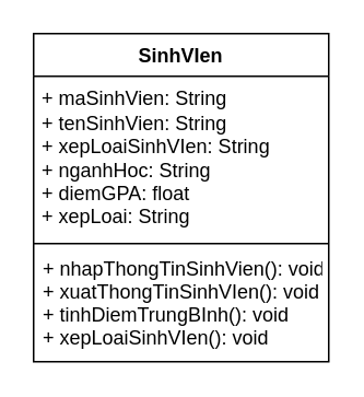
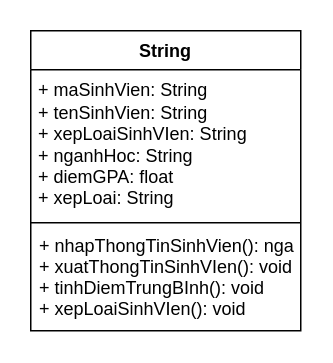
  <mxCell id="0" />
  <mxCell id="1" parent="0" />
- <mxCell id="2" value="SinhVIen" style="swimlane;fontStyle=1;align=center;verticalAlign=top;childLayout=stackLayout;horizontal=1;startSize=26;horizontalStack=0;resizeParent=1;resizeParentMax=0;resizeLast=0;collapsible=1;marginBottom=0;" vertex="1" parent="1"><mxGeometry x="20" y="20" width="180" height="200" as="geometry" /></mxCell>
+ <mxCell id="2" value="String" style="swimlane;fontStyle=1;align=center;verticalAlign=top;childLayout=stackLayout;horizontal=1;startSize=26;horizontalStack=0;resizeParent=1;resizeParentMax=0;resizeLast=0;collapsible=1;marginBottom=0;" vertex="1" parent="1"><mxGeometry x="20" y="20" width="180" height="200" as="geometry" /></mxCell>
  <mxCell id="3" value="&amp;nbsp;+ maSinhVien: String&lt;br&gt;&amp;nbsp;+ tenSinhVien: String&lt;br&gt;&amp;nbsp;+ xepLoaiSinhVIen: String&lt;br&gt;&amp;nbsp;+ nganhHoc: String&lt;br&gt;&amp;nbsp;+ diemGPA: float&lt;br&gt;&amp;nbsp;+ xepLoai: String" style="text;html=1;align=left;verticalAlign=middle;resizable=0;points=[];autosize=1;strokeColor=none;fillColor=none;" vertex="1" parent="2"><mxGeometry y="26" width="180" height="100" as="geometry" /></mxCell>
  <mxCell id="4" value="" style="line;strokeWidth=1;fillColor=none;align=left;verticalAlign=middle;spacingTop=-1;spacingLeft=3;spacingRight=3;rotatable=0;labelPosition=right;points=[];portConstraint=eastwest;strokeColor=inherit;" vertex="1" parent="2"><mxGeometry y="126" width="180" height="4" as="geometry" /></mxCell>
- <mxCell id="5" value="+ nhapThongTinSinhVien(): void&#10;+ xuatThongTinSinhVIen(): void&#10;+ tinhDiemTrungBInh(): void&#10;+ xepLoaiSinhVIen(): void" style="text;strokeColor=none;fillColor=none;align=left;verticalAlign=top;spacingLeft=4;spacingRight=4;overflow=hidden;rotatable=0;points=[[0,0.5],[1,0.5]];portConstraint=eastwest;" vertex="1" parent="2"><mxGeometry y="130" width="180" height="70" as="geometry" /></mxCell>
+ <mxCell id="5" value="+ nhapThongTinSinhVien(): nganhHoc&#10;+ xuatThongTinSinhVIen(): void&#10;+ tinhDiemTrungBInh(): void&#10;+ xepLoaiSinhVIen(): void" style="text;strokeColor=none;fillColor=none;align=left;verticalAlign=top;spacingLeft=4;spacingRight=4;overflow=hidden;rotatable=0;points=[[0,0.5],[1,0.5]];portConstraint=eastwest;" vertex="1" parent="2"><mxGeometry y="130" width="180" height="70" as="geometry" /></mxCell>
